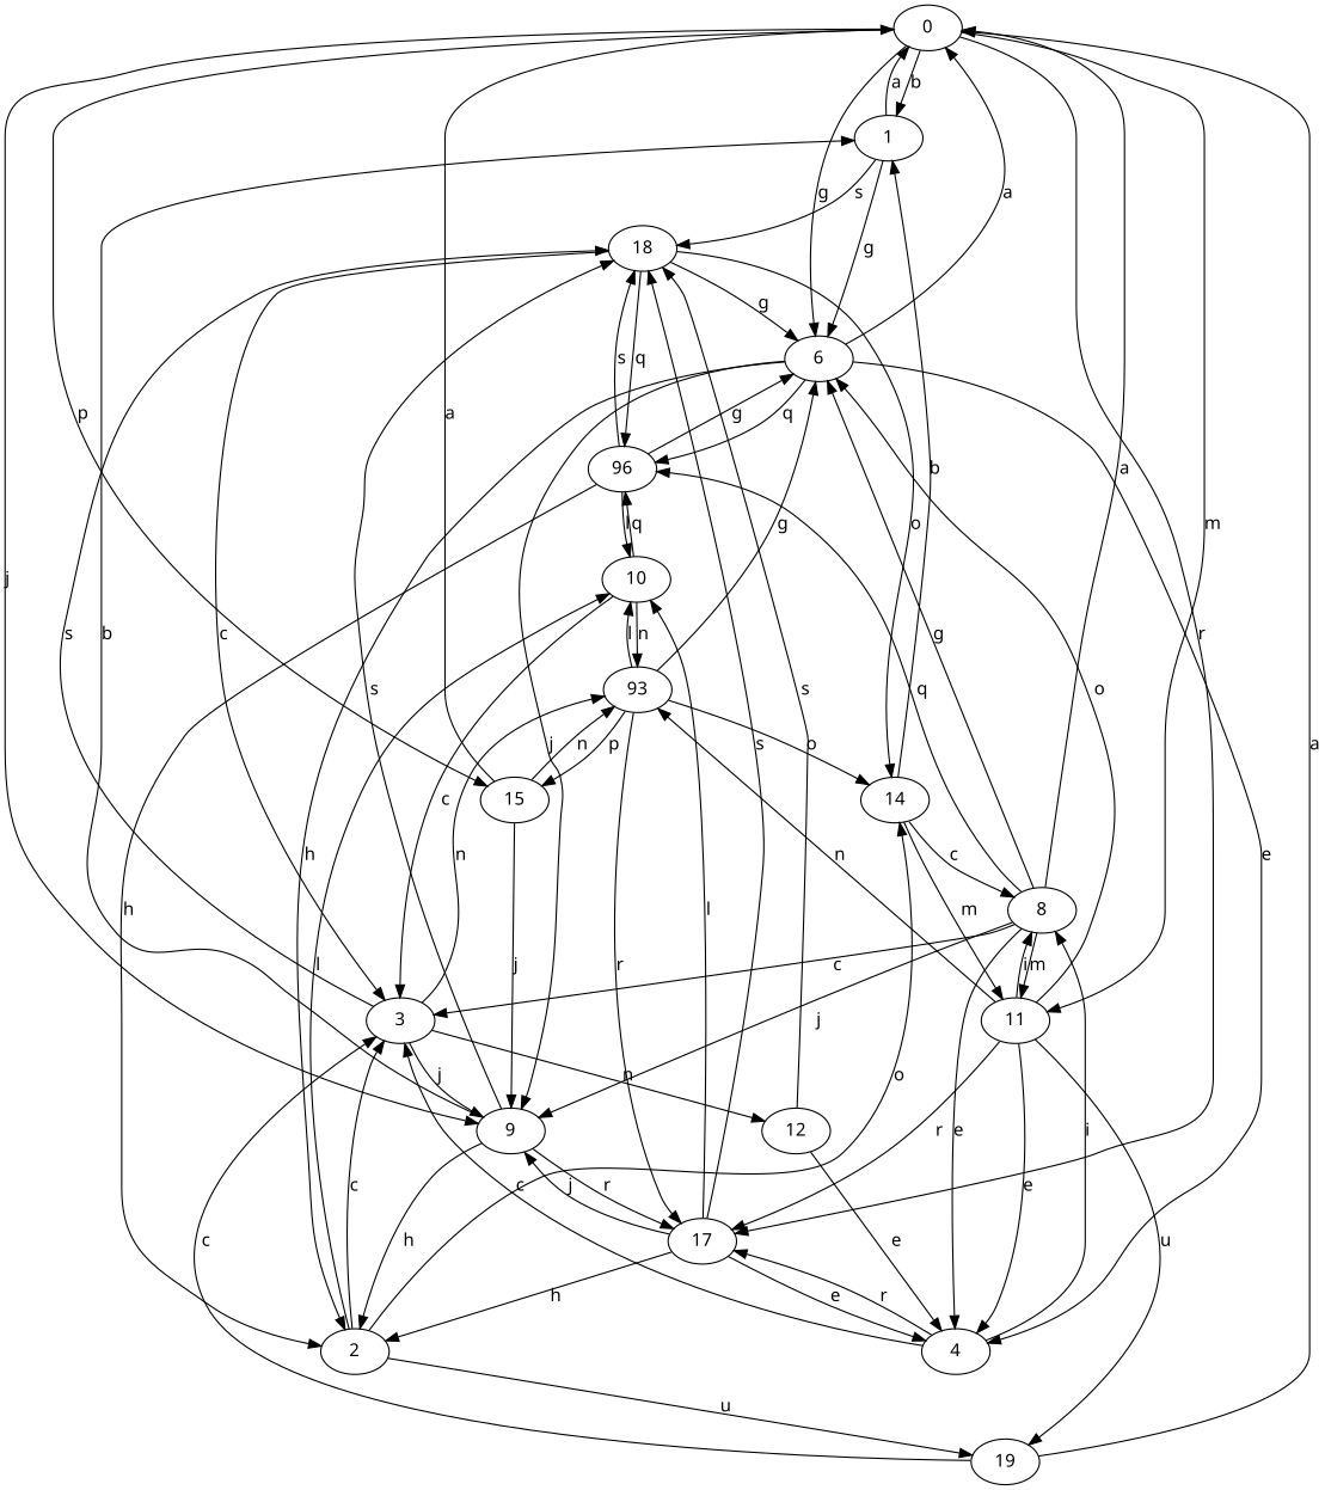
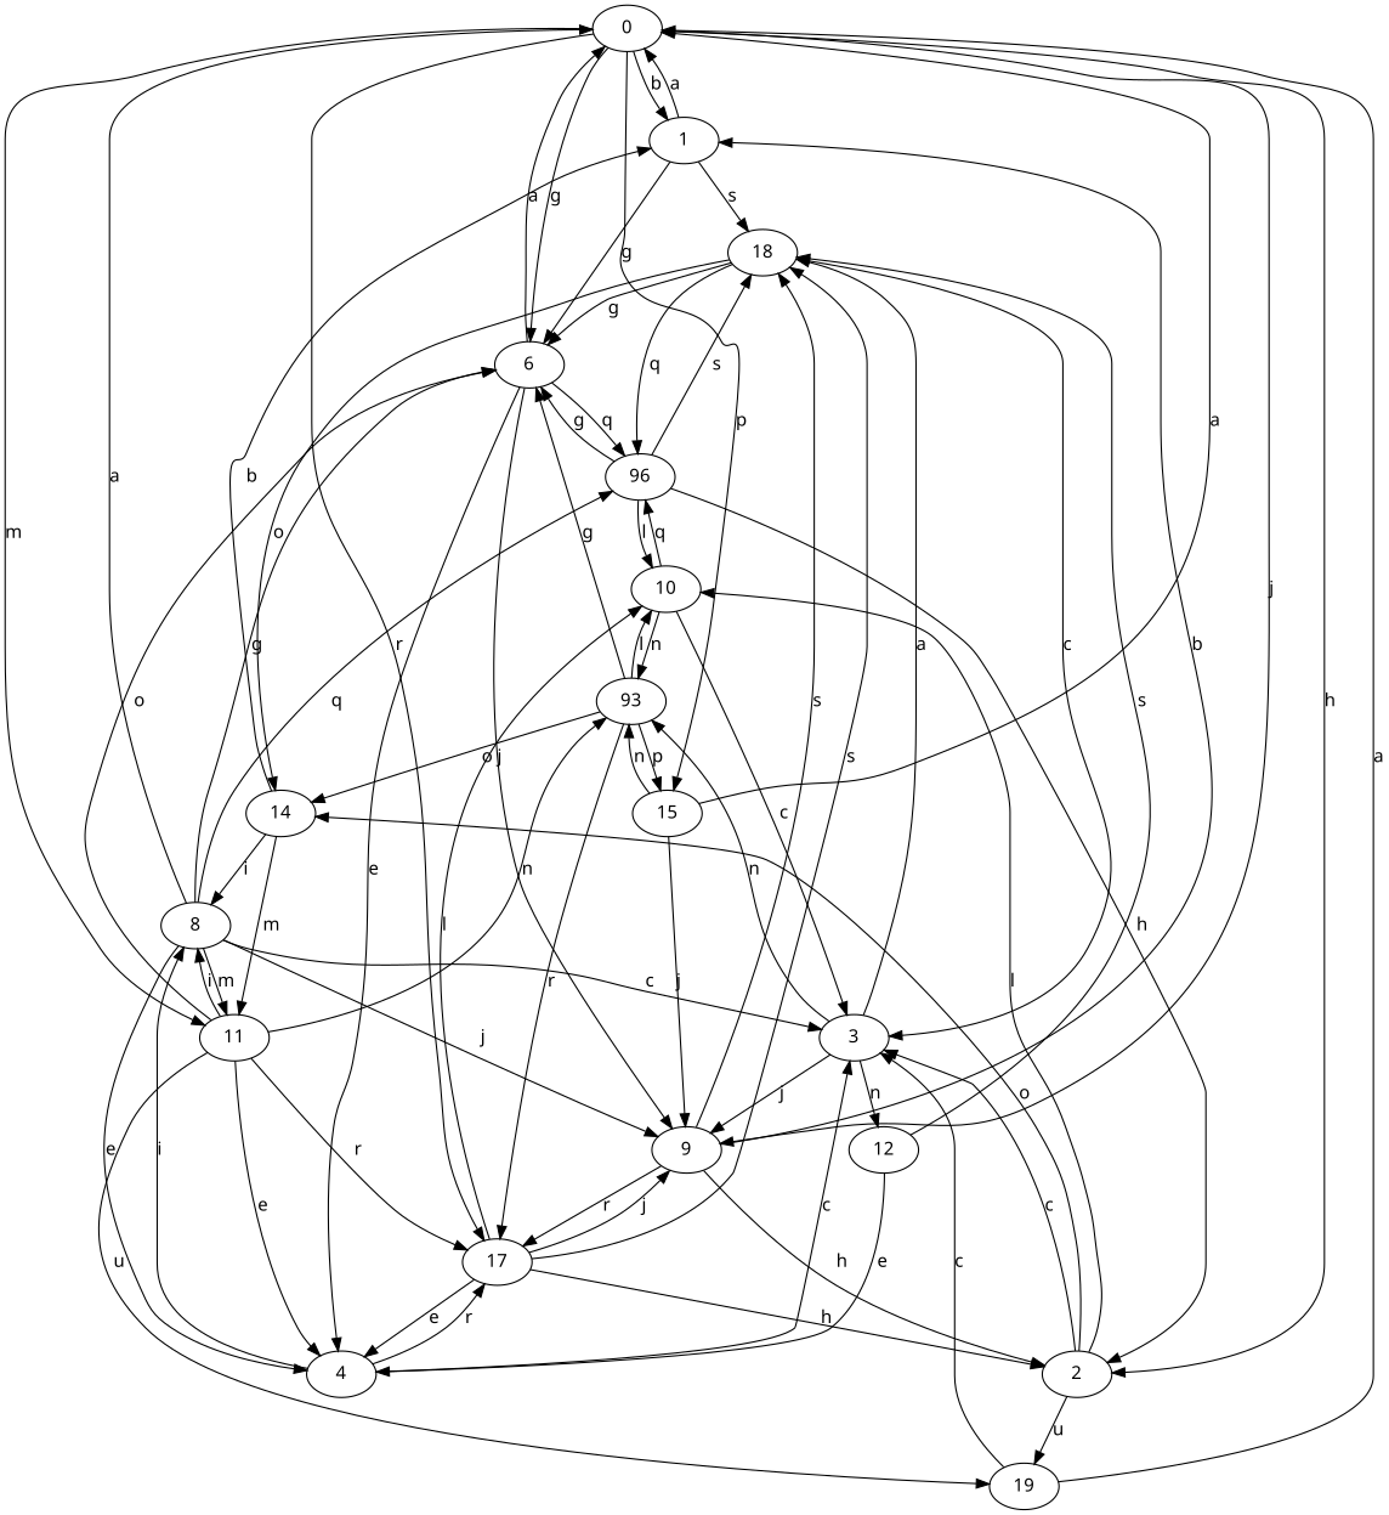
  strict digraph {
    fontname="Noto Sans"
    node [fontname="Noto Sans"]
    edge [fontname="Noto Sans"]
    0
    1
    6
    n4 [label=2]
    9
    11
    15
    17
    18
    4
    n11 [label=96]
    3
    10
    14
    19
    n16 [label=93]
    8
    12
    0 -> 1 [label=b]
    0 -> 6 [label=g]
-   6 -> n4 [label=h]
+   0 -> n4 [label=h]
    0 -> 9 [label=j]
    0 -> 11 [label=m]
    0 -> 15 [label=p]
    0 -> 17 [label=r]
    1 -> 0 [label=a]
    1 -> 6 [label=g]
    1 -> 18 [label=s]
    6 -> 0 [label=a]
    6 -> 9 [label=j]
    6 -> 4 [label=e]
    6 -> n11 [label=q]
    n4 -> 3 [label=c]
    n4 -> 10 [label=l]
    n4 -> 14 [label=o]
    n4 -> 19 [label=u]
    9 -> 1 [label=b]
    9 -> n4 [label=h]
    9 -> 17 [label=r]
    9 -> 18 [label=s]
    11 -> 6 [label=o]
    11 -> 17 [label=r]
    11 -> 4 [label=e]
    11 -> 19 [label=u]
    11 -> n16 [label=n]
    11 -> 8 [label=i]
    15 -> 0 [label=a]
    15 -> 9 [label=j]
    15 -> n16 [label=n]
    17 -> n4 [label=h]
    17 -> 9 [label=j]
    17 -> 18 [label=s]
    17 -> 4 [label=e]
    17 -> 10 [label=l]
    18 -> 6 [label=g]
    18 -> n11 [label=q]
    18 -> 3 [label=c]
    18 -> 14 [label=o]
    4 -> 17 [label=r]
    4 -> 3 [label=c]
    4 -> 8 [label=i]
    n11 -> 6 [label=g]
    n11 -> n4 [label=h]
    n11 -> 18 [label=s]
    n11 -> 10 [label=l]
    3 -> 9 [label=j]
-   3 -> 18 [label=s]
+   3 -> 18 [label=a]
    3 -> n16 [label=n]
    3 -> 12 [label=n]
    10 -> n11 [label=q]
    10 -> 3 [label=c]
    10 -> n16 [label=n]
    14 -> 1 [label=b]
    14 -> 11 [label=m]
-   14 -> 8 [label=c]
+   14 -> 8 [label=i]
    19 -> 0 [label=a]
    19 -> 3 [label=c]
    n16 -> 6 [label=g]
    n16 -> 15 [label=p]
    n16 -> 17 [label=r]
    n16 -> 10 [label=l]
    n16 -> 14 [label=o]
    8 -> 0 [label=a]
    8 -> 6 [label=g]
    8 -> 9 [label=j]
    8 -> 11 [label=m]
    8 -> 4 [label=e]
    8 -> n11 [label=q]
    8 -> 3 [label=c]
    12 -> 18 [label=s]
    12 -> 4 [label=e]
  }
